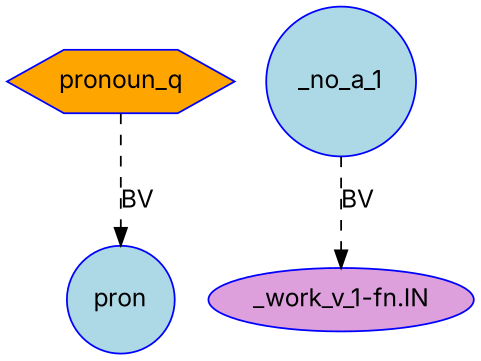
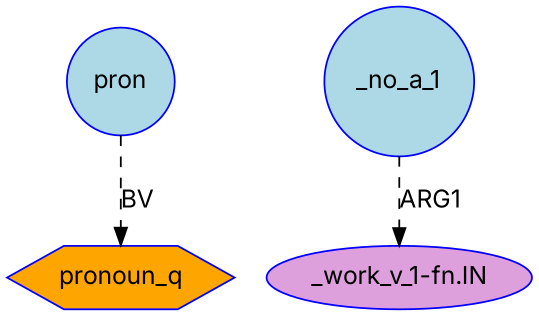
  digraph {
    fontname=Inter
    node [color=blue fillcolor=lightblue fontname=Inter shape=circle style=filled]
    edge [fontname=Inter style=dashed]
    pronoun_q [fillcolor=orange shape=hexagon]
    pron
    "_work_v_1-fn.IN" [fillcolor=plum shape=ellipse]
    _no_a_1
-   pronoun_q -> pron [label=BV]
-   _no_a_1 -> "_work_v_1-fn.IN" [label=BV]
+   pron -> pronoun_q [label=BV]
+   _no_a_1 -> "_work_v_1-fn.IN" [label=ARG1]
  }
